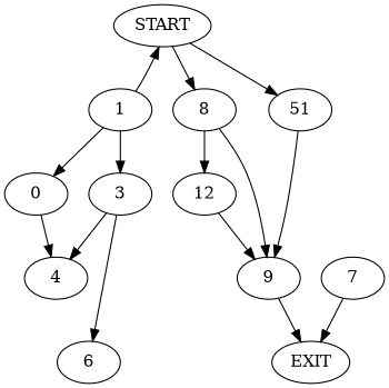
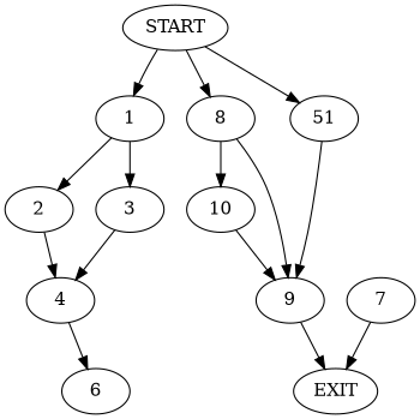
  digraph {
    n1 [label=START]
    1
    8
    n4 [label=51]
-   2 [label=0]
+   2
    3
-   10 [label=12]
+   10
    9
    n9 [label=EXIT]
    4
    6
    7
-   1 -> n1
+   n1 -> 1
    n1 -> 8
    n1 -> n4
    1 -> 2
    1 -> 3
    8 -> 10
    8 -> 9
    n4 -> 9
    2 -> 4
    3 -> 4
    10 -> 9
    9 -> n9
-   3 -> 6
+   4 -> 6
    7 -> n9
  }
